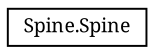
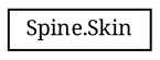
  digraph {
    rankdir=LR
    fontname="Noto Serif"
-   n1 [color=black fillcolor=white fontname="Noto Serif" fontsize=10 height=0.2 label="Spine.Spine" shape=record style=filled width=0.4]
+   n1 [color=black fillcolor=white fontname="Noto Serif" fontsize=10 height=0.2 label="Spine.Skin" shape=record style=filled width=0.4]
  }
